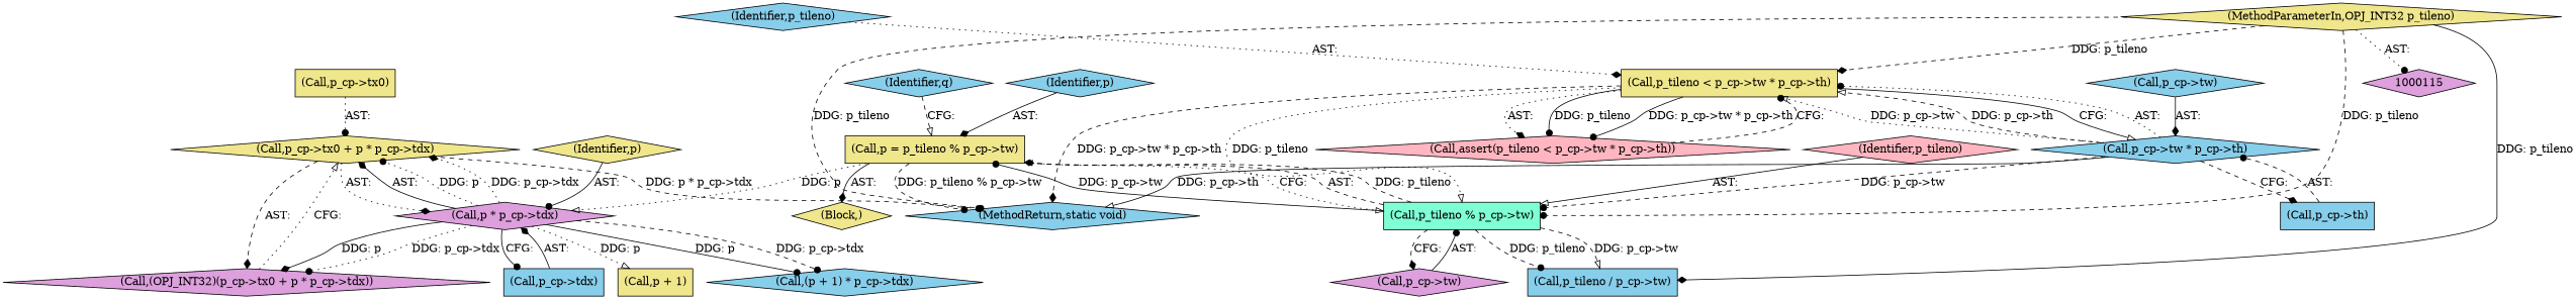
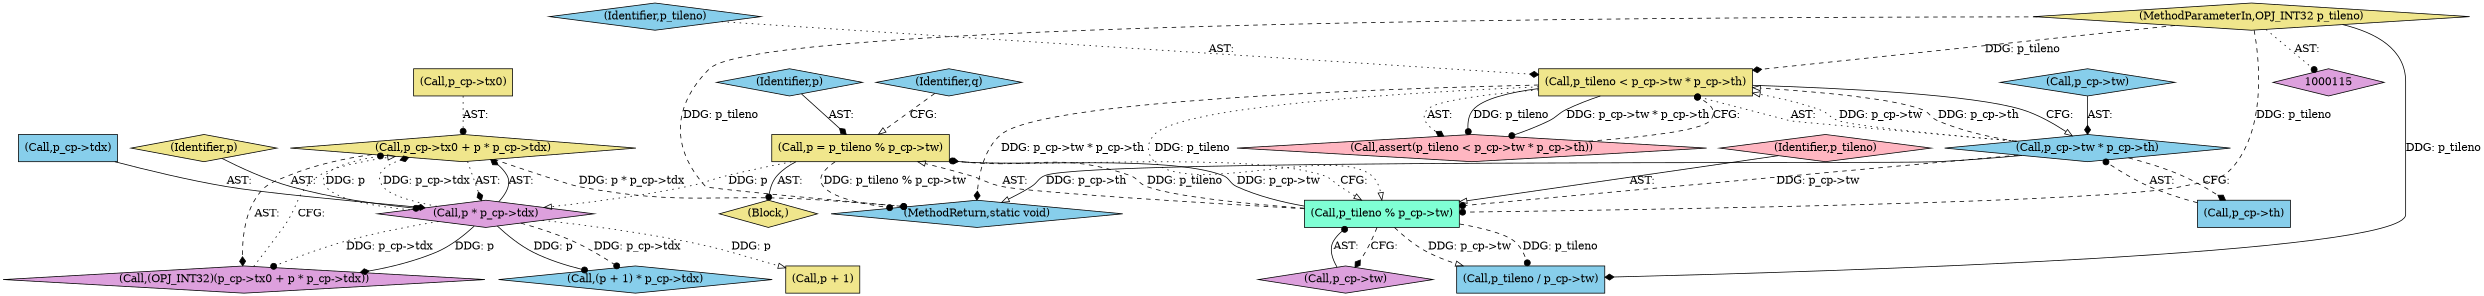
  digraph {
    node [fillcolor=skyblue shape=diamond style=filled]
    edge [arrowhead=dot style=dashed]
    n1 [fillcolor=khaki label="(Call,p_cp->tx0 + p * p_cp->tdx)"]
    n2 [fillcolor=plum label="(Call,p * p_cp->tdx)"]
    n3 [fillcolor=plum label="(Call,(OPJ_INT32)(p_cp->tx0 + p * p_cp->tdx))"]
    n4 [label="(MethodReturn,static void)"]
    n5 [label="(Call,p_cp->tdx)" shape=box]
    n6 [fillcolor=khaki label="(Call,p + 1)" shape=box]
    n7 [label="(Call,(p + 1) * p_cp->tdx)"]
    n8 [fillcolor=khaki label="(Call,p = p_tileno % p_cp->tw)" shape=box]
    n9 [fillcolor=aquamarine label="(Call,p_tileno % p_cp->tw)" shape=box]
    n10 [fillcolor=khaki label="(Block,)"]
    n11 [label="(Call,p_tileno / p_cp->tw)" shape=box]
    n12 [fillcolor=plum label="(Call,p_cp->tw)"]
    n13 [fillcolor=khaki label="(Call,p_tileno < p_cp->tw * p_cp->th)" shape=box]
    n14 [label="(Call,p_cp->tw * p_cp->th)"]
    n15 [fillcolor=lightpink label="(Call,assert(p_tileno < p_cp->tw * p_cp->th))"]
    n16 [label="(Call,p_cp->th)" shape=box]
    n17 [fillcolor=khaki label="(MethodParameterIn,OPJ_INT32 p_tileno)"]
    1000115 [fillcolor=plum]
    n19 [fillcolor=khaki label="(Identifier,p)"]
    n20 [label="(Call,p_cp->tw)"]
    n21 [fillcolor=lightpink label="(Identifier,p_tileno)"]
    n22 [fillcolor=khaki label="(Call,p_cp->tx0)" shape=box]
    n23 [label="(Identifier,p)"]
    n24 [label="(Identifier,p_tileno)"]
    n25 [label="(Identifier,q)"]
    n1 -> n2 [arrowhead=diamond label="AST: " style=dotted]
    n1 -> n3 [arrowhead=diamond label="AST: "]
    n1 -> n4 [label="DDG: p * p_cp->tdx"]
    n2 -> n1 [arrowhead=diamond label="AST: " style=solid]
    n2 -> n1 [label="DDG: p" style=dotted]
    n2 -> n1 [arrowhead=diamond label="DDG: p_cp->tdx" style=dotted]
    n2 -> n3 [arrowhead=diamond label="DDG: p" style=solid]
    n2 -> n3 [label="DDG: p_cp->tdx" style=dotted]
-   n2 -> n5 [label="CFG: " style=solid]
    n2 -> n6 [arrowhead=onormal label="DDG: p" style=dotted]
    n2 -> n7 [label="DDG: p" style=solid]
    n2 -> n7 [label="DDG: p_cp->tdx"]
    n3 -> n1 [arrowhead=onormal label="CFG: " style=dotted]
    n5 -> n2 [arrowhead=diamond label="AST: " style=solid]
    n8 -> n2 [arrowhead=onormal label="DDG: p" style=dotted]
    n8 -> n4 [label="DDG: p_tileno % p_cp->tw"]
    n8 -> n9 [arrowhead=onormal label="CFG: " style=dotted]
-   n8 -> n10 [arrowhead=diamond label="AST: " style=solid]
+   n8 -> n10 [label="AST: " style=solid]
    n9 -> n8 [arrowhead=onormal label="AST: "]
    n9 -> n8 [arrowhead=diamond label="DDG: p_tileno"]
    n9 -> n8 [label="DDG: p_cp->tw" style=solid]
    n9 -> n11 [label="DDG: p_tileno"]
    n9 -> n11 [arrowhead=onormal label="DDG: p_cp->tw"]
    n9 -> n12 [arrowhead=diamond label="CFG: "]
    n12 -> n9 [label="AST: " style=solid]
    n13 -> n4 [arrowhead=diamond label="DDG: p_cp->tw * p_cp->th"]
    n13 -> n9 [arrowhead=onormal label="DDG: p_tileno" style=dotted]
    n13 -> n14 [arrowhead=onormal label="CFG: " style=solid]
    n13 -> n15 [arrowhead=diamond label="AST: " style=dotted]
    n13 -> n15 [label="DDG: p_tileno" style=solid]
    n13 -> n15 [label="DDG: p_cp->tw * p_cp->th" style=solid]
    n14 -> n4 [arrowhead=onormal label="DDG: p_cp->th" style=solid]
    n14 -> n9 [label="DDG: p_cp->tw"]
    n14 -> n13 [label="AST: " style=dotted]
    n14 -> n13 [arrowhead=onormal label="DDG: p_cp->tw" style=dotted]
    n14 -> n13 [arrowhead=onormal label="DDG: p_cp->th"]
    n14 -> n16 [arrowhead=diamond label="CFG: "]
    n15 -> n13 [label="CFG: "]
    n16 -> n14 [label="AST: "]
    n17 -> n4 [label="DDG: p_tileno"]
    n17 -> n9 [label="DDG: p_tileno"]
    n17 -> n11 [arrowhead=diamond label="DDG: p_tileno" style=solid]
    n17 -> n13 [arrowhead=diamond label="DDG: p_tileno"]
    n17 -> 1000115 [label="AST: " style=dotted]
    n19 -> n2 [label="AST: " style=solid]
    n20 -> n14 [arrowhead=diamond label="AST: " style=solid]
    n21 -> n9 [arrowhead=onormal label="AST: " style=solid]
    n22 -> n1 [label="AST: " style=dotted]
    n23 -> n8 [arrowhead=diamond label="AST: " style=solid]
    n24 -> n13 [arrowhead=diamond label="AST: " style=dotted]
    n25 -> n8 [arrowhead=onormal label="CFG: "]
  }
